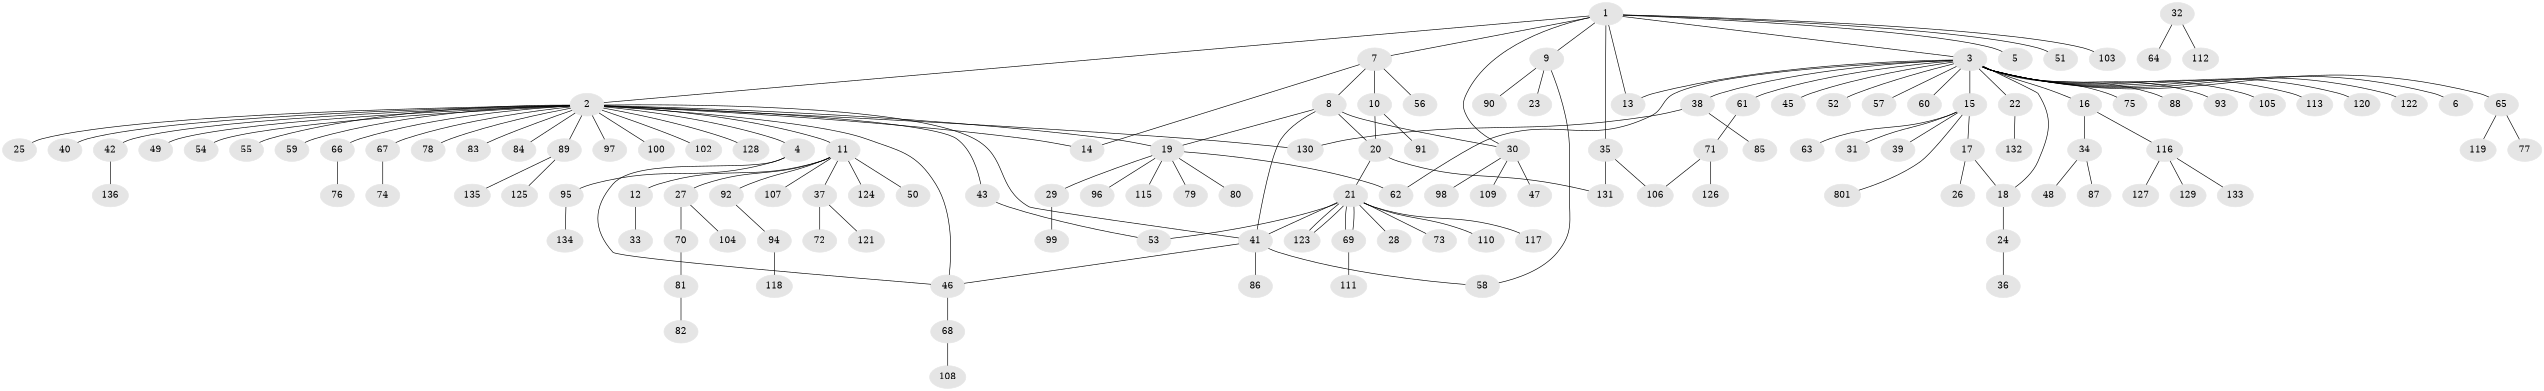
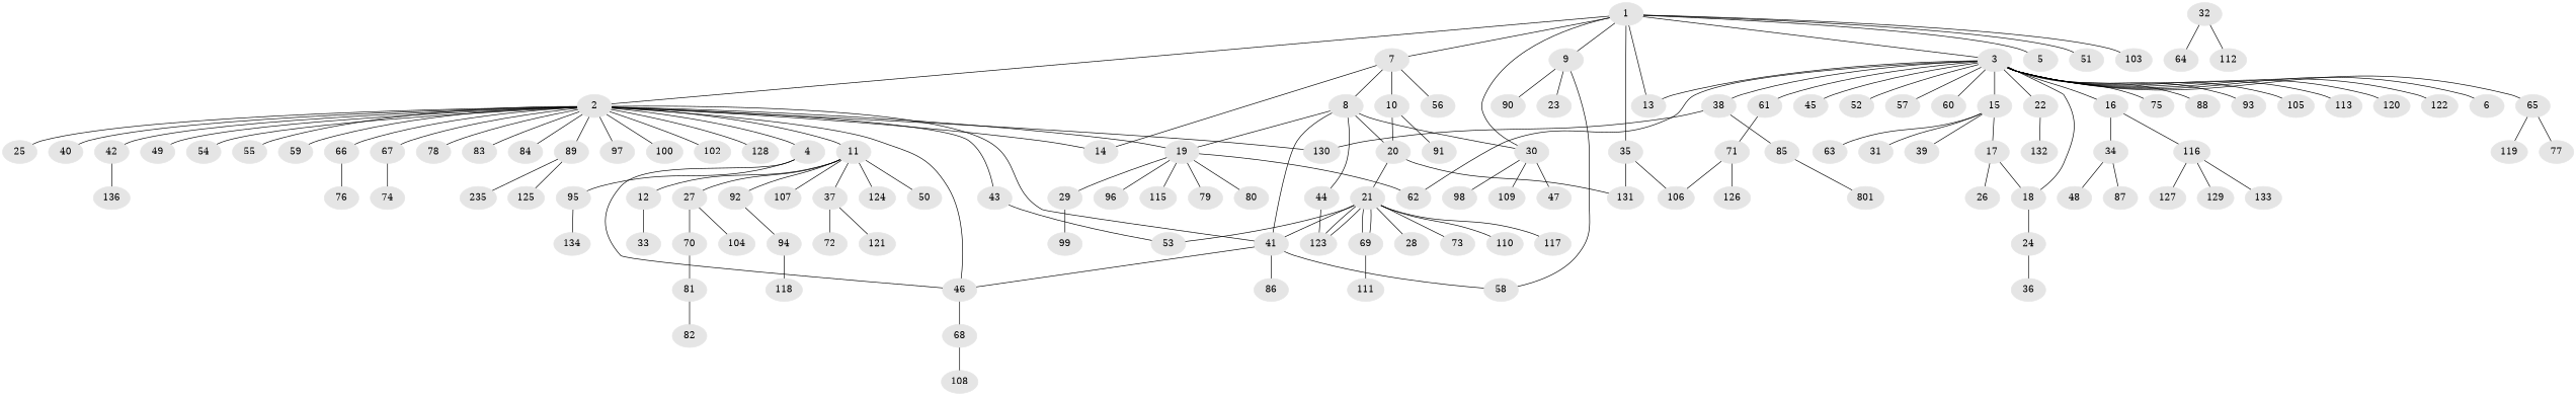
  graph {
    node [color=gray90 style=filled]
    1
    2
    3
    5
    7
    9
    13
    30
    35
    51
    103
    4
    11
    14
    19
    25
    40
    41
    42
    43
    46
    49
    54
    55
    59
    66
    67
    78
    83
    84
    89
    97
    100
    102
    128
    130
    6
    15
    16
    18
    22
    38
    45
    52
    57
    60
    61
    62
    65
    75
    88
    93
    105
    113
    120
    122
    8
    10
    56
    23
    58
    90
    47
    98
    109
    131
    106
    95
    12
    27
    37
    50
    92
    107
    124
    79
    29
    80
    96
    115
    86
    136
    53
    68
    76
    74
-   135
+   135 [label=235]
    125
    17
    31
    39
    63
    n93 [label=801]
    34
    116
    24
    132
    85
    71
    77
    119
    20
+   44
    91
    21
    123
    33
    70
    104
    72
    121
    94
    26
    32
    64
    112
    48
    87
    133
    127
    129
    36
    99
    28
    69
    73
    110
    117
    111
    81
    108
    134
    126
    82
    118
    1 -- 2
    1 -- 3
    1 -- 5
    1 -- 7
    1 -- 9
    1 -- 13
    1 -- 30
    1 -- 35
    1 -- 51
    1 -- 103
    2 -- 4
    2 -- 11
    2 -- 14
    2 -- 19
    2 -- 25
    2 -- 40
    2 -- 41
    2 -- 42
    2 -- 43
    2 -- 46
    2 -- 49
    2 -- 54
    2 -- 55
    2 -- 59
    2 -- 66
    2 -- 67
    2 -- 78
    2 -- 83
    2 -- 84
    2 -- 89
    2 -- 97
    2 -- 100
    2 -- 102
    2 -- 128
    2 -- 130
    3 -- 13
    3 -- 6
    3 -- 15
    3 -- 16
    3 -- 18
    3 -- 22
    3 -- 38
    3 -- 45
    3 -- 52
    3 -- 57
    3 -- 60
    3 -- 61
    3 -- 62
    3 -- 65
    3 -- 75
    3 -- 88
    3 -- 93
    3 -- 105
    3 -- 113
    3 -- 120
    3 -- 122
    7 -- 14
    7 -- 8
    7 -- 10
    7 -- 56
    9 -- 23
    9 -- 58
    9 -- 90
    30 -- 47
    30 -- 98
    30 -- 109
    35 -- 131
    35 -- 106
    4 -- 46
    4 -- 95
    11 -- 12
    11 -- 27
    11 -- 37
    11 -- 50
    11 -- 92
    11 -- 107
    11 -- 124
    19 -- 62
    19 -- 79
    19 -- 29
    19 -- 80
    19 -- 96
    19 -- 115
    41 -- 46
    41 -- 58
    41 -- 86
    42 -- 136
    43 -- 53
    46 -- 68
    66 -- 76
    67 -- 74
    89 -- 135
    89 -- 125
    15 -- 17
    15 -- 31
    15 -- 39
    15 -- 63
-   15 -- n93
+   85 -- n93
    16 -- 34
    16 -- 116
    18 -- 24
    22 -- 132
    38 -- 130
    38 -- 85
    61 -- 71
    65 -- 77
    65 -- 119
    8 -- 30
    8 -- 19
    8 -- 41
    8 -- 20
+   8 -- 44
    10 -- 20
    10 -- 91
    95 -- 134
    12 -- 33
    27 -- 70
    27 -- 104
    37 -- 72
    37 -- 121
    92 -- 94
    29 -- 99
    68 -- 108
    17 -- 18
    17 -- 26
    34 -- 48
    34 -- 87
    116 -- 133
    116 -- 127
    116 -- 129
    24 -- 36
    71 -- 106
    71 -- 126
    20 -- 131
    20 -- 21
+   44 -- 123
    21 -- 41
    21 -- 53
    21 -- 123
    21 -- 123
    21 -- 28
    21 -- 69
    21 -- 69
    21 -- 73
    21 -- 110
    21 -- 117
    70 -- 81
    94 -- 118
    32 -- 64
    32 -- 112
    69 -- 111
    81 -- 82
  }
